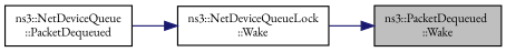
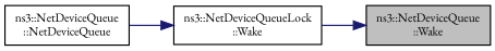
  digraph {
    fontname="EB Garamond"
    rankdir=RL
    node [color=black fillcolor=white fontname="EB Garamond" fontsize=10 shape=record style=filled]
    edge [color=midnightblue dir=back fontname="EB Garamond" fontsize=10 labelfontname=Helvetica labelfontsize=10 style=solid]
-   n1 [fillcolor=grey75 fontcolor=black height=0.2 label="ns3::PacketDequeued\l::Wake" width=0.4]
+   n1 [fillcolor=grey75 fontcolor=black height=0.2 label="ns3::NetDeviceQueue\l::Wake" width=0.4]
    n2 [height=0.2 label="ns3::NetDeviceQueueLock\l::Wake" width=0.4]
-   n3 [height=0.2 label="ns3::NetDeviceQueue\l::PacketDequeued" width=0.4]
+   n3 [height=0.2 label="ns3::NetDeviceQueue\l::NetDeviceQueue" width=0.4]
    n1 -> n2
    n2 -> n3
  }
